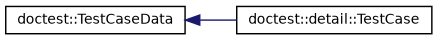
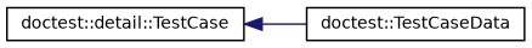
  digraph {
    rankdir=LR
    node [color=black fillcolor=white fontname=Helvetica fontsize=10 shape=record style=filled]
    n1 [height=0.2 label="doctest::TestCaseData" width=0.4]
    n2 [height=0.2 label="doctest::detail::TestCase" width=0.4]
-   n1 -> n2 [color=midnightblue dir=back fontname=Helvetica fontsize=10 labelfontname=Helvetica labelfontsize=10 style=solid]
+   n2 -> n1 [color=midnightblue dir=back fontname=Helvetica fontsize=10 labelfontname=Helvetica labelfontsize=10 style=solid]
  }
